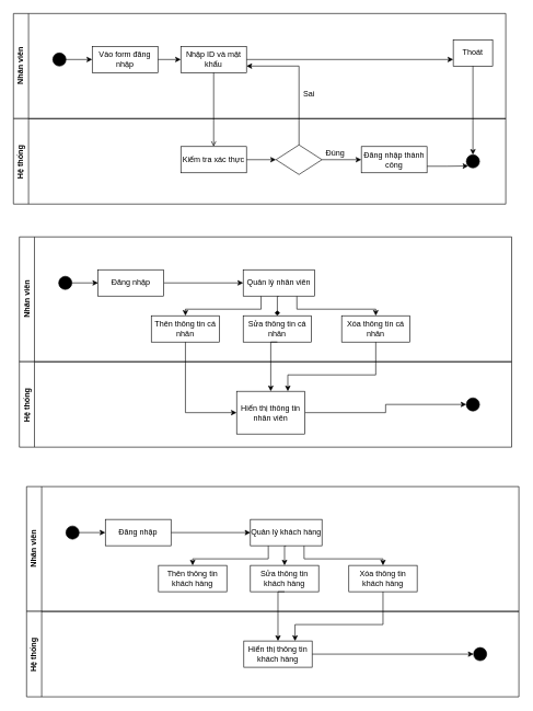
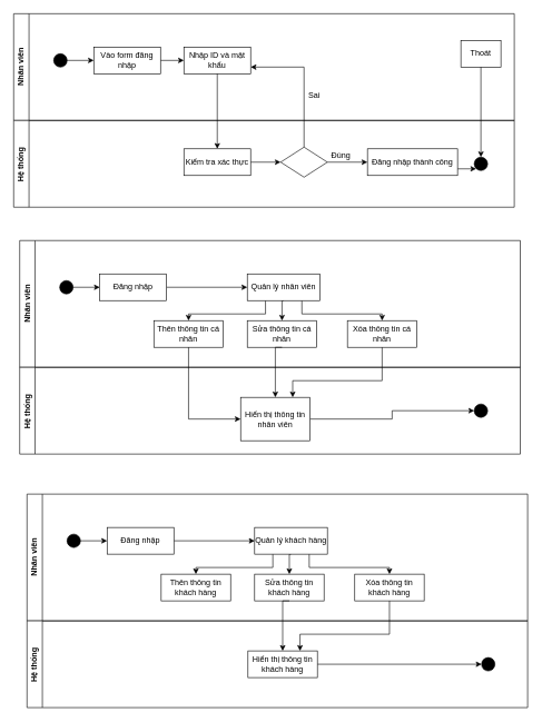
  <mxCell id="0" />
  <mxCell id="1" parent="0" />
  <mxCell id="2" value="Nhân viên" style="swimlane;horizontal=0;whiteSpace=wrap;html=1;" vertex="1" parent="1"><mxGeometry x="20" y="20" width="750" height="160" as="geometry" /></mxCell>
  <mxCell id="3" style="edgeStyle=orthogonalEdgeStyle;rounded=0;orthogonalLoop=1;jettySize=auto;html=1;exitX=1;exitY=0.5;exitDx=0;exitDy=0;entryX=0;entryY=0.5;entryDx=0;entryDy=0;" edge="1" parent="2" source="4" target="6"><mxGeometry relative="1" as="geometry" /></mxCell>
  <mxCell id="4" value="" style="ellipse;fillColor=strokeColor;html=1;" vertex="1" parent="2"><mxGeometry x="60" y="60" width="20" height="20" as="geometry" /></mxCell>
  <mxCell id="5" style="edgeStyle=orthogonalEdgeStyle;rounded=0;orthogonalLoop=1;jettySize=auto;html=1;exitX=1;exitY=0.5;exitDx=0;exitDy=0;entryX=0;entryY=0.5;entryDx=0;entryDy=0;" edge="1" parent="2" source="6" target="8"><mxGeometry relative="1" as="geometry" /></mxCell>
  <mxCell id="6" value="Vào form đăng nhập" style="rounded=0;whiteSpace=wrap;html=1;" vertex="1" parent="2"><mxGeometry x="120" y="50" width="100" height="40" as="geometry" /></mxCell>
- <mxCell id="7" style="edgeStyle=orthogonalEdgeStyle;rounded=0;orthogonalLoop=1;jettySize=auto;html=1;exitX=1;exitY=0.5;exitDx=0;exitDy=0;entryX=0;entryY=0.75;entryDx=0;entryDy=0;" edge="1" parent="2" source="8" target="9"><mxGeometry relative="1" as="geometry" /></mxCell>
  <mxCell id="8" value="Nhập ID và mật khẩu" style="rounded=0;whiteSpace=wrap;html=1;" vertex="1" parent="2"><mxGeometry x="255" y="50" width="100" height="40" as="geometry" /></mxCell>
  <mxCell id="9" value="Thoát" style="rounded=0;whiteSpace=wrap;html=1;" vertex="1" parent="2"><mxGeometry x="670" y="40" width="60" height="40" as="geometry" /></mxCell>
  <mxCell id="10" value="Hệ thống&amp;nbsp;" style="swimlane;horizontal=0;whiteSpace=wrap;html=1;" vertex="1" parent="1"><mxGeometry x="20" y="180" width="750" height="130" as="geometry" /></mxCell>
  <mxCell id="11" style="edgeStyle=orthogonalEdgeStyle;rounded=0;orthogonalLoop=1;jettySize=auto;html=1;exitX=1;exitY=0.5;exitDx=0;exitDy=0;entryX=0;entryY=0.5;entryDx=0;entryDy=0;" edge="1" parent="10" source="12" target="16"><mxGeometry relative="1" as="geometry" /></mxCell>
  <mxCell id="12" value="Kiểm tra xác thực" style="rounded=0;whiteSpace=wrap;html=1;" vertex="1" parent="10"><mxGeometry x="255" y="42.5" width="100" height="40" as="geometry" /></mxCell>
  <mxCell id="13" style="edgeStyle=orthogonalEdgeStyle;rounded=0;orthogonalLoop=1;jettySize=auto;html=1;exitX=1;exitY=0.75;exitDx=0;exitDy=0;entryX=0;entryY=1;entryDx=0;entryDy=0;" edge="1" parent="10" source="14" target="17"><mxGeometry relative="1" as="geometry" /></mxCell>
- <mxCell id="14" value="Đăng nhập thành công" style="rounded=0;whiteSpace=wrap;html=1;" vertex="1" parent="10"><mxGeometry x="530" y="42.5" width="100" height="40" as="geometry" /></mxCell>
+ <mxCell id="14" value="Đăng nhập thành công" style="rounded=0;whiteSpace=wrap;html=1;" vertex="1" parent="10"><mxGeometry x="530" y="42.5" width="135" height="40" as="geometry" /></mxCell>
  <mxCell id="15" style="edgeStyle=orthogonalEdgeStyle;rounded=0;orthogonalLoop=1;jettySize=auto;html=1;entryX=0;entryY=0.5;entryDx=0;entryDy=0;" edge="1" parent="10" source="16" target="14"><mxGeometry relative="1" as="geometry" /></mxCell>
  <mxCell id="16" value="" style="rhombus;whiteSpace=wrap;html=1;" vertex="1" parent="10"><mxGeometry x="400" y="40" width="70" height="45" as="geometry" /></mxCell>
  <mxCell id="17" value="" style="ellipse;fillColor=strokeColor;html=1;" vertex="1" parent="10"><mxGeometry x="690" y="55" width="20" height="20" as="geometry" /></mxCell>
- <mxCell id="18" style="edgeStyle=orthogonalEdgeStyle;rounded=0;orthogonalLoop=1;jettySize=auto;html=1;exitX=0.5;exitY=1;exitDx=0;exitDy=0;entryX=0.5;entryY=0;entryDx=0;entryDy=0;endArrow=open;" edge="1" parent="1" source="8" target="12"><mxGeometry relative="1" as="geometry" /></mxCell>
+ <mxCell id="18" style="edgeStyle=orthogonalEdgeStyle;rounded=0;orthogonalLoop=1;jettySize=auto;html=1;exitX=0.5;exitY=1;exitDx=0;exitDy=0;entryX=0.5;entryY=0;entryDx=0;entryDy=0;" edge="1" parent="1" source="8" target="12"><mxGeometry relative="1" as="geometry" /></mxCell>
  <mxCell id="19" style="edgeStyle=orthogonalEdgeStyle;rounded=0;orthogonalLoop=1;jettySize=auto;html=1;exitX=0.5;exitY=0;exitDx=0;exitDy=0;entryX=1;entryY=0.75;entryDx=0;entryDy=0;" edge="1" parent="1" source="16" target="8"><mxGeometry relative="1" as="geometry"><mxPoint x="380" y="110" as="targetPoint" /></mxGeometry></mxCell>
  <mxCell id="20" value="Sai" style="text;html=1;align=center;verticalAlign=middle;resizable=0;points=[];autosize=1;strokeColor=none;fillColor=none;" vertex="1" parent="1"><mxGeometry x="450" y="128" width="40" height="30" as="geometry" /></mxCell>
  <mxCell id="21" value="Đúng" style="text;html=1;align=center;verticalAlign=middle;resizable=0;points=[];autosize=1;strokeColor=none;fillColor=none;" vertex="1" parent="1"><mxGeometry x="485" y="218" width="50" height="30" as="geometry" /></mxCell>
  <mxCell id="22" style="edgeStyle=orthogonalEdgeStyle;rounded=0;orthogonalLoop=1;jettySize=auto;html=1;exitX=0.5;exitY=1;exitDx=0;exitDy=0;entryX=0.5;entryY=0;entryDx=0;entryDy=0;" edge="1" parent="1" source="9" target="17"><mxGeometry relative="1" as="geometry" /></mxCell>
  <mxCell id="23" value="Nhân viên" style="swimlane;horizontal=0;whiteSpace=wrap;html=1;" vertex="1" parent="1"><mxGeometry x="29" y="360" width="750" height="190" as="geometry" /></mxCell>
  <mxCell id="24" style="edgeStyle=orthogonalEdgeStyle;rounded=0;orthogonalLoop=1;jettySize=auto;html=1;exitX=1;exitY=0.5;exitDx=0;exitDy=0;entryX=0;entryY=0.5;entryDx=0;entryDy=0;" edge="1" parent="23" source="25" target="27"><mxGeometry relative="1" as="geometry" /></mxCell>
  <mxCell id="25" value="" style="ellipse;fillColor=strokeColor;html=1;" vertex="1" parent="23"><mxGeometry x="60" y="60" width="20" height="20" as="geometry" /></mxCell>
  <mxCell id="26" style="edgeStyle=orthogonalEdgeStyle;rounded=0;orthogonalLoop=1;jettySize=auto;html=1;exitX=1;exitY=0.5;exitDx=0;exitDy=0;entryX=0;entryY=0.5;entryDx=0;entryDy=0;" edge="1" parent="23" source="27" target="31"><mxGeometry relative="1" as="geometry" /></mxCell>
  <mxCell id="27" value="Đăng nhập" style="rounded=0;whiteSpace=wrap;html=1;" vertex="1" parent="23"><mxGeometry x="120" y="50" width="100" height="40" as="geometry" /></mxCell>
  <mxCell id="28" style="edgeStyle=orthogonalEdgeStyle;rounded=0;orthogonalLoop=1;jettySize=auto;html=1;exitX=0.25;exitY=1;exitDx=0;exitDy=0;entryX=0.5;entryY=0;entryDx=0;entryDy=0;" edge="1" parent="23" source="31" target="34"><mxGeometry relative="1" as="geometry"><Array as="points"><mxPoint x="368" y="110" /><mxPoint x="253" y="110" /></Array></mxGeometry></mxCell>
- <mxCell id="29" style="edgeStyle=orthogonalEdgeStyle;rounded=0;orthogonalLoop=1;jettySize=auto;html=1;exitX=0.5;exitY=1;exitDx=0;exitDy=0;entryX=0.5;entryY=0;entryDx=0;entryDy=0;endArrow=diamond;" edge="1" parent="23" source="31" target="32"><mxGeometry relative="1" as="geometry" /></mxCell>
+ <mxCell id="29" style="edgeStyle=orthogonalEdgeStyle;rounded=0;orthogonalLoop=1;jettySize=auto;html=1;exitX=0.5;exitY=1;exitDx=0;exitDy=0;entryX=0.5;entryY=0;entryDx=0;entryDy=0;" edge="1" parent="23" source="31" target="32"><mxGeometry relative="1" as="geometry" /></mxCell>
  <mxCell id="30" style="edgeStyle=orthogonalEdgeStyle;rounded=0;orthogonalLoop=1;jettySize=auto;html=1;exitX=0.75;exitY=1;exitDx=0;exitDy=0;entryX=0.5;entryY=0;entryDx=0;entryDy=0;" edge="1" parent="23" source="31" target="33"><mxGeometry relative="1" as="geometry"><Array as="points"><mxPoint x="423" y="110" /><mxPoint x="543" y="110" /></Array></mxGeometry></mxCell>
  <mxCell id="31" value="Quản lý nhân viên" style="rounded=0;whiteSpace=wrap;html=1;" vertex="1" parent="23"><mxGeometry x="341" y="50" width="109" height="40" as="geometry" /></mxCell>
  <mxCell id="32" value="Sửa thông tin cá nhân" style="rounded=0;whiteSpace=wrap;html=1;" vertex="1" parent="23"><mxGeometry x="341" y="120" width="104" height="40" as="geometry" /></mxCell>
  <mxCell id="33" value="Xóa thông tin cá nhân" style="rounded=0;whiteSpace=wrap;html=1;" vertex="1" parent="23"><mxGeometry x="491" y="120" width="104" height="40" as="geometry" /></mxCell>
  <mxCell id="34" value="Thên thông tin cá nhân" style="rounded=0;whiteSpace=wrap;html=1;" vertex="1" parent="23"><mxGeometry x="201" y="120" width="104" height="40" as="geometry" /></mxCell>
  <mxCell id="35" value="Hệ thống&amp;nbsp;" style="swimlane;horizontal=0;whiteSpace=wrap;html=1;" vertex="1" parent="1"><mxGeometry x="29" y="550" width="750" height="130" as="geometry" /></mxCell>
  <mxCell id="36" value="" style="ellipse;fillColor=strokeColor;html=1;" vertex="1" parent="35"><mxGeometry x="681" y="55" width="20" height="20" as="geometry" /></mxCell>
  <mxCell id="37" style="edgeStyle=orthogonalEdgeStyle;rounded=0;orthogonalLoop=1;jettySize=auto;html=1;exitX=1;exitY=0.5;exitDx=0;exitDy=0;entryX=0;entryY=0.5;entryDx=0;entryDy=0;" edge="1" parent="35" source="38" target="36"><mxGeometry relative="1" as="geometry" /></mxCell>
  <mxCell id="38" value="Hiển thị thông tin nhân viên" style="rounded=0;whiteSpace=wrap;html=1;" vertex="1" parent="35"><mxGeometry x="331" y="45" width="104" height="65" as="geometry" /></mxCell>
  <mxCell id="39" style="edgeStyle=orthogonalEdgeStyle;rounded=0;orthogonalLoop=1;jettySize=auto;html=1;exitX=0.5;exitY=1;exitDx=0;exitDy=0;entryX=0;entryY=0.5;entryDx=0;entryDy=0;" edge="1" parent="1" source="34" target="38"><mxGeometry relative="1" as="geometry" /></mxCell>
  <mxCell id="40" style="edgeStyle=orthogonalEdgeStyle;rounded=0;orthogonalLoop=1;jettySize=auto;html=1;exitX=0.5;exitY=1;exitDx=0;exitDy=0;entryX=0.5;entryY=0;entryDx=0;entryDy=0;" edge="1" parent="1" source="32" target="38"><mxGeometry relative="1" as="geometry"><Array as="points"><mxPoint x="412" y="520" /></Array></mxGeometry></mxCell>
  <mxCell id="41" style="edgeStyle=orthogonalEdgeStyle;rounded=0;orthogonalLoop=1;jettySize=auto;html=1;exitX=0.5;exitY=1;exitDx=0;exitDy=0;entryX=0.75;entryY=0;entryDx=0;entryDy=0;" edge="1" parent="1" source="33" target="38"><mxGeometry relative="1" as="geometry"><Array as="points"><mxPoint x="572" y="570" /><mxPoint x="438" y="570" /></Array></mxGeometry></mxCell>
  <mxCell id="42" value="Nhân viên" style="swimlane;horizontal=0;whiteSpace=wrap;html=1;" vertex="1" parent="1"><mxGeometry x="40" y="740" width="750" height="190" as="geometry" /></mxCell>
  <mxCell id="43" style="edgeStyle=orthogonalEdgeStyle;rounded=0;orthogonalLoop=1;jettySize=auto;html=1;exitX=1;exitY=0.5;exitDx=0;exitDy=0;entryX=0;entryY=0.5;entryDx=0;entryDy=0;" edge="1" parent="42" source="44" target="46"><mxGeometry relative="1" as="geometry" /></mxCell>
  <mxCell id="44" value="" style="ellipse;fillColor=strokeColor;html=1;" vertex="1" parent="42"><mxGeometry x="60" y="60" width="20" height="20" as="geometry" /></mxCell>
  <mxCell id="45" style="edgeStyle=orthogonalEdgeStyle;rounded=0;orthogonalLoop=1;jettySize=auto;html=1;exitX=1;exitY=0.5;exitDx=0;exitDy=0;entryX=0;entryY=0.5;entryDx=0;entryDy=0;" edge="1" parent="42" source="46" target="50"><mxGeometry relative="1" as="geometry" /></mxCell>
  <mxCell id="46" value="Đăng nhập" style="rounded=0;whiteSpace=wrap;html=1;" vertex="1" parent="42"><mxGeometry x="120" y="50" width="100" height="40" as="geometry" /></mxCell>
  <mxCell id="47" style="edgeStyle=orthogonalEdgeStyle;rounded=0;orthogonalLoop=1;jettySize=auto;html=1;exitX=0.25;exitY=1;exitDx=0;exitDy=0;entryX=0.5;entryY=0;entryDx=0;entryDy=0;" edge="1" parent="42" source="50" target="53"><mxGeometry relative="1" as="geometry"><Array as="points"><mxPoint x="368" y="110" /><mxPoint x="253" y="110" /></Array></mxGeometry></mxCell>
  <mxCell id="48" style="edgeStyle=orthogonalEdgeStyle;rounded=0;orthogonalLoop=1;jettySize=auto;html=1;exitX=0.5;exitY=1;exitDx=0;exitDy=0;entryX=0.5;entryY=0;entryDx=0;entryDy=0;" edge="1" parent="42" source="50" target="51"><mxGeometry relative="1" as="geometry" /></mxCell>
  <mxCell id="49" style="edgeStyle=orthogonalEdgeStyle;rounded=0;orthogonalLoop=1;jettySize=auto;html=1;exitX=0.75;exitY=1;exitDx=0;exitDy=0;entryX=0.5;entryY=0;entryDx=0;entryDy=0;" edge="1" parent="42" source="50" target="52"><mxGeometry relative="1" as="geometry"><Array as="points"><mxPoint x="423" y="110" /><mxPoint x="543" y="110" /></Array></mxGeometry></mxCell>
  <mxCell id="50" value="Quản lý khách hàng" style="rounded=0;whiteSpace=wrap;html=1;" vertex="1" parent="42"><mxGeometry x="341" y="50" width="109" height="40" as="geometry" /></mxCell>
  <mxCell id="51" value="Sửa thông tin khách hàng" style="rounded=0;whiteSpace=wrap;html=1;" vertex="1" parent="42"><mxGeometry x="341" y="120" width="104" height="40" as="geometry" /></mxCell>
  <mxCell id="52" value="Xóa thông tin khách hàng" style="rounded=0;whiteSpace=wrap;html=1;" vertex="1" parent="42"><mxGeometry x="491" y="120" width="104" height="40" as="geometry" /></mxCell>
  <mxCell id="53" value="Thên thông tin khách hàng" style="rounded=0;whiteSpace=wrap;html=1;" vertex="1" parent="42"><mxGeometry x="201" y="120" width="104" height="40" as="geometry" /></mxCell>
  <mxCell id="54" value="Hệ thống&amp;nbsp;" style="swimlane;horizontal=0;whiteSpace=wrap;html=1;" vertex="1" parent="1"><mxGeometry x="40" y="930" width="750" height="130" as="geometry" /></mxCell>
  <mxCell id="55" value="" style="ellipse;fillColor=strokeColor;html=1;" vertex="1" parent="54"><mxGeometry x="681" y="55" width="20" height="20" as="geometry" /></mxCell>
  <mxCell id="56" style="edgeStyle=orthogonalEdgeStyle;rounded=0;orthogonalLoop=1;jettySize=auto;html=1;exitX=1;exitY=0.5;exitDx=0;exitDy=0;entryX=0;entryY=0.5;entryDx=0;entryDy=0;" edge="1" parent="54" source="57" target="55"><mxGeometry relative="1" as="geometry" /></mxCell>
  <mxCell id="57" value="Hiển thị thông tin khách hàng" style="rounded=0;whiteSpace=wrap;html=1;" vertex="1" parent="54"><mxGeometry x="331" y="45" width="104" height="40" as="geometry" /></mxCell>
  <mxCell id="58" style="edgeStyle=orthogonalEdgeStyle;rounded=0;orthogonalLoop=1;jettySize=auto;html=1;exitX=0.5;exitY=1;exitDx=0;exitDy=0;entryX=0.5;entryY=0;entryDx=0;entryDy=0;" edge="1" parent="1" source="51" target="57"><mxGeometry relative="1" as="geometry"><Array as="points"><mxPoint x="423" y="900" /></Array></mxGeometry></mxCell>
  <mxCell id="59" style="edgeStyle=orthogonalEdgeStyle;rounded=0;orthogonalLoop=1;jettySize=auto;html=1;exitX=0.5;exitY=1;exitDx=0;exitDy=0;entryX=0.75;entryY=0;entryDx=0;entryDy=0;" edge="1" parent="1" source="52" target="57"><mxGeometry relative="1" as="geometry"><Array as="points"><mxPoint x="583" y="950" /><mxPoint x="449" y="950" /></Array></mxGeometry></mxCell>
